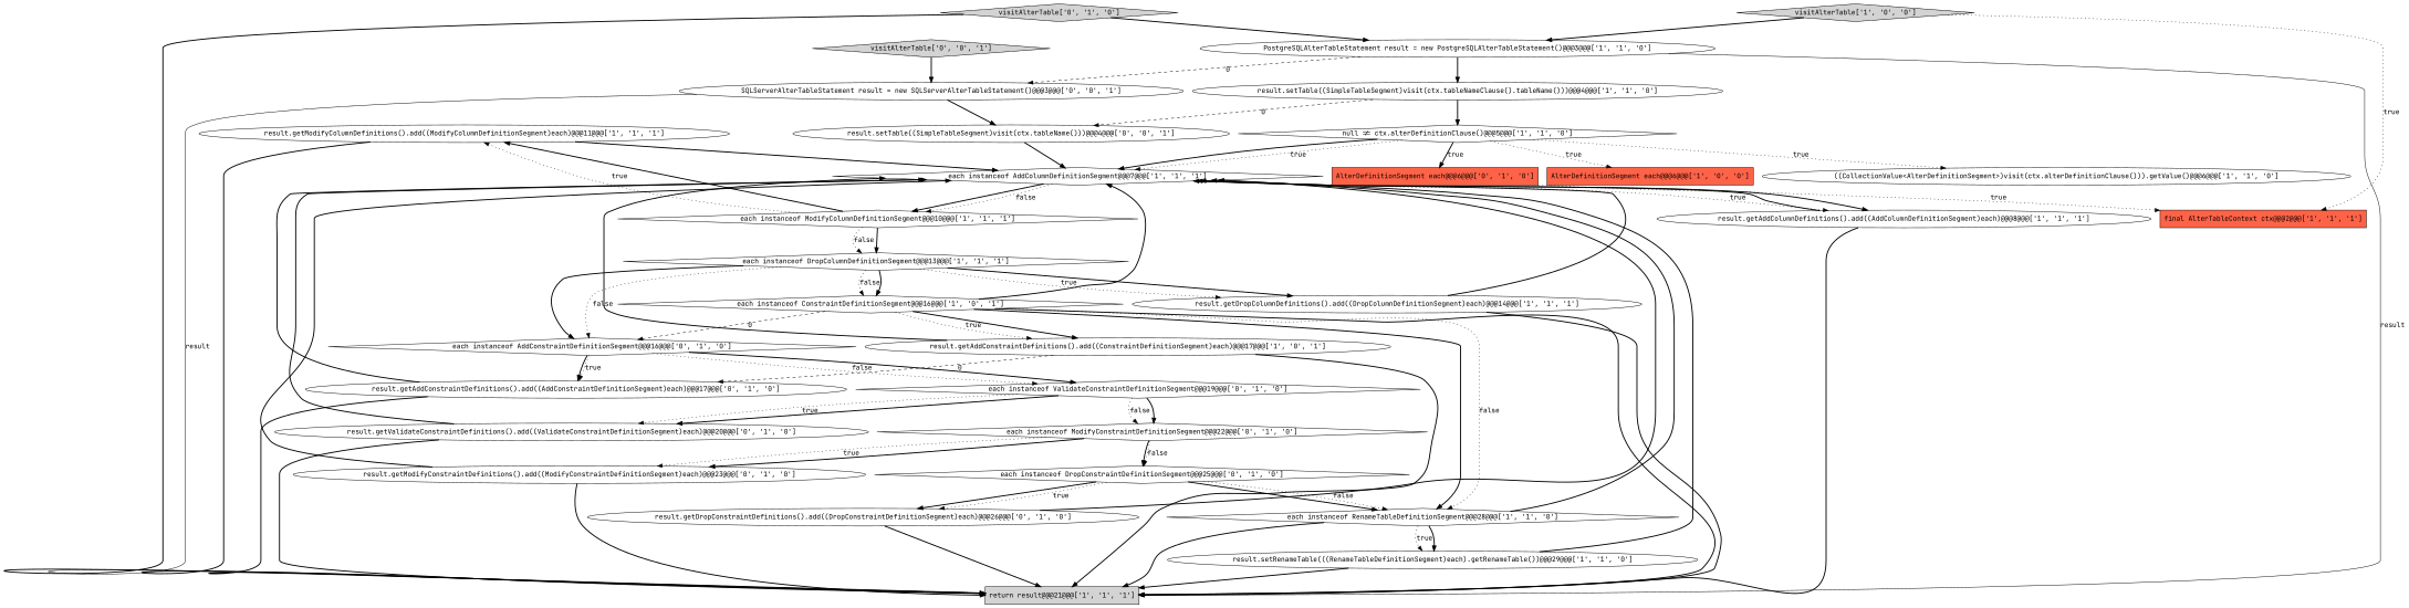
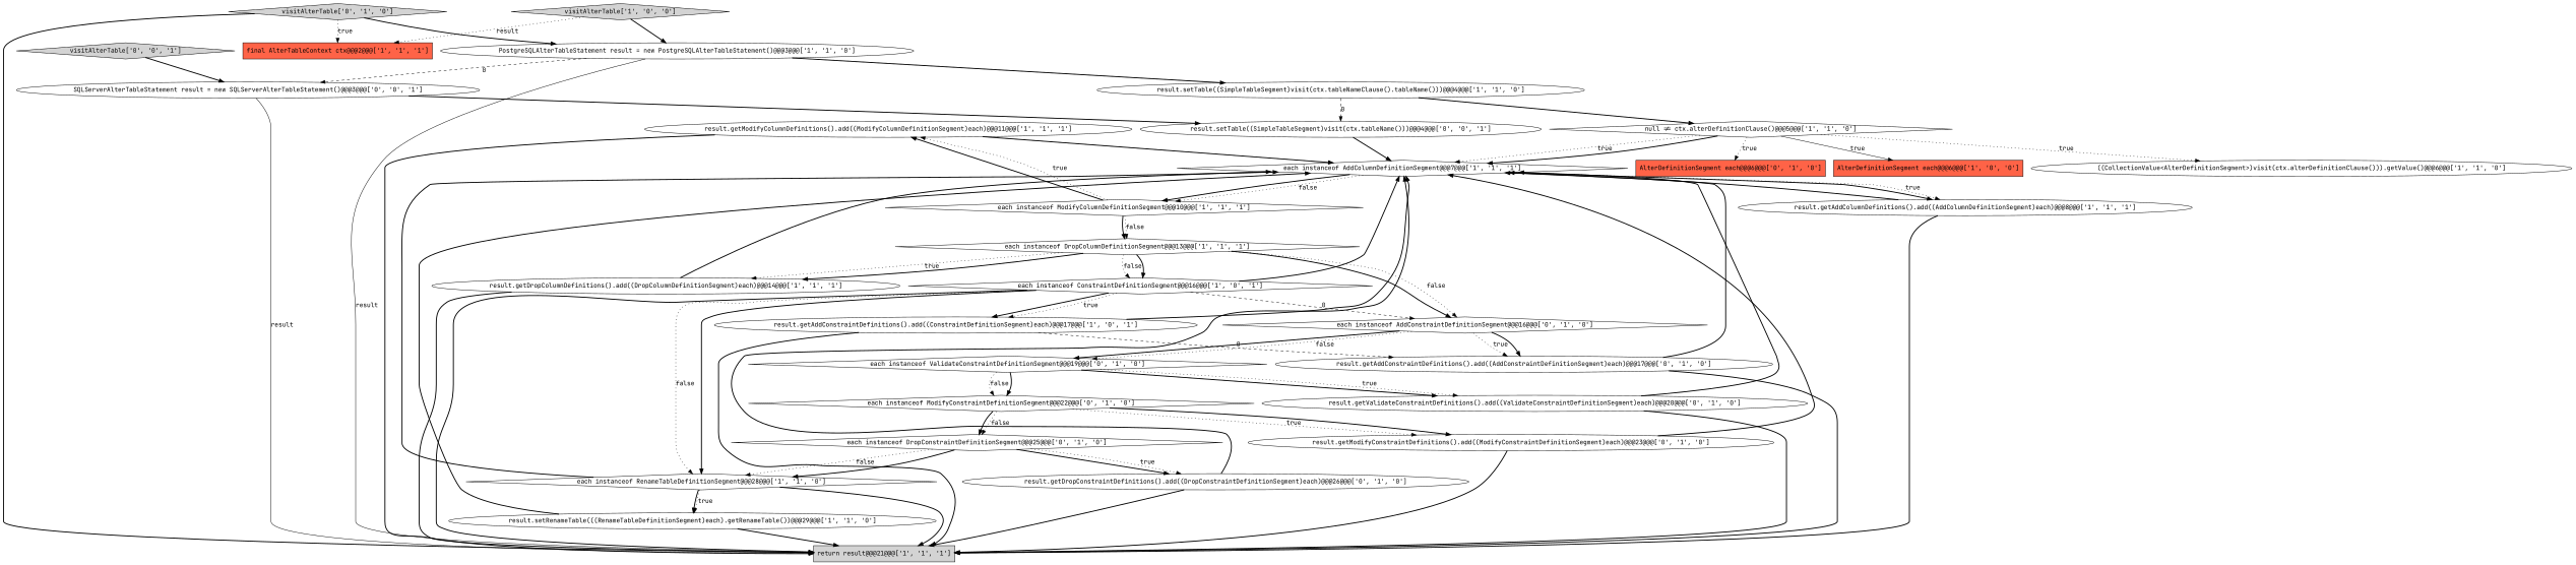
  digraph {
    fontname="JetBrains Mono"
    node [fillcolor=white fontname="JetBrains Mono" shape=ellipse style=filled]
    edge [fontname="JetBrains Mono" style=bold]
    n1 [label="result.getModifyColumnDefinitions().add((ModifyColumnDefinitionSegment)each)@@@11@@@['1', '1', '1']"]
    n2 [label="each instanceof AddColumnDefinitionSegment@@@7@@@['1', '1', '1']" shape=diamond]
    n3 [fillcolor=lightgray label="return result@@@21@@@['1', '1', '1']" shape=box]
    n4 [label="each instanceof ModifyColumnDefinitionSegment@@@10@@@['1', '1', '1']" shape=diamond]
    n5 [label="result.getAddColumnDefinitions().add((AddColumnDefinitionSegment)each)@@@8@@@['1', '1', '1']"]
    n6 [label="result.setTable((SimpleTableSegment)visit(ctx.tableName()))@@@4@@@['0', '0', '1']"]
    n7 [label="result.getDropColumnDefinitions().add((DropColumnDefinitionSegment)each)@@@14@@@['1', '1', '1']"]
    n8 [label="null != ctx.alterDefinitionClause()@@@5@@@['1', '1', '0']" shape=diamond]
    n9 [label="((CollectionValue<AlterDefinitionSegment>)visit(ctx.alterDefinitionClause())).getValue()@@@6@@@['1', '1', '0']"]
    n10 [fillcolor=tomato label="AlterDefinitionSegment each@@@6@@@['0', '1', '0']" shape=box]
    n11 [fillcolor=tomato label="AlterDefinitionSegment each@@@6@@@['1', '0', '0']" shape=box]
    n12 [label="each instanceof ConstraintDefinitionSegment@@@16@@@['1', '0', '1']" shape=diamond]
    n13 [label="each instanceof RenameTableDefinitionSegment@@@28@@@['1', '1', '0']" shape=diamond]
    n14 [label="result.getAddConstraintDefinitions().add((ConstraintDefinitionSegment)each)@@@17@@@['1', '0', '1']"]
    n15 [label="each instanceof AddConstraintDefinitionSegment@@@16@@@['0', '1', '0']" shape=diamond]
    n16 [label="result.setRenameTable(((RenameTableDefinitionSegment)each).getRenameTable())@@@29@@@['1', '1', '0']"]
    n17 [label="result.getAddConstraintDefinitions().add((AddConstraintDefinitionSegment)each)@@@17@@@['0', '1', '0']"]
    n18 [label="each instanceof ValidateConstraintDefinitionSegment@@@19@@@['0', '1', '0']" shape=diamond]
    n19 [label="result.getValidateConstraintDefinitions().add((ValidateConstraintDefinitionSegment)each)@@@20@@@['0', '1', '0']"]
    n20 [label="each instanceof ModifyConstraintDefinitionSegment@@@22@@@['0', '1', '0']" shape=diamond]
    n21 [label="result.getModifyConstraintDefinitions().add((ModifyConstraintDefinitionSegment)each)@@@23@@@['0', '1', '0']"]
    n22 [label="each instanceof DropConstraintDefinitionSegment@@@25@@@['0', '1', '0']" shape=diamond]
    n23 [label="result.getDropConstraintDefinitions().add((DropConstraintDefinitionSegment)each)@@@26@@@['0', '1', '0']"]
    n24 [label="PostgreSQLAlterTableStatement result = new PostgreSQLAlterTableStatement()@@@3@@@['1', '1', '0']"]
    n25 [label="SQLServerAlterTableStatement result = new SQLServerAlterTableStatement()@@@3@@@['0', '0', '1']"]
    n26 [label="result.setTable((SimpleTableSegment)visit(ctx.tableNameClause().tableName()))@@@4@@@['1', '1', '0']"]
    n27 [label="each instanceof DropColumnDefinitionSegment@@@13@@@['1', '1', '1']" shape=diamond]
    n28 [fillcolor=tomato label="final AlterTableContext ctx@@@2@@@['1', '1', '1']" shape=box]
    n29 [fillcolor=lightgray label="visitAlterTable['0', '0', '1']" shape=diamond]
    n30 [fillcolor=lightgray label="visitAlterTable['0', '1', '0']" shape=diamond]
    n31 [fillcolor=lightgray label="visitAlterTable['1', '0', '0']" shape=diamond]
    n1 -> n2
    n1 -> n3
    n2 -> n4
    n2 -> n4 [label=false style=dotted]
    n2 -> n5
    n2 -> n5 [label=true style=dotted]
    n4 -> n1
    n4 -> n1 [label=true style=dotted]
    n4 -> n27
    n4 -> n27 [label=false style=dotted]
    n5 -> n2
    n5 -> n3
    n6 -> n2
    n7 -> n2
    n7 -> n3
    n8 -> n2 [label=true style=dotted]
    n8 -> n2
    n8 -> n9 [label=true style=dotted]
-   n8 -> n10 [label=true]
-   n8 -> n11 [label=true style=dotted]
+   n8 -> n10 [label=true style=dotted]
+   n8 -> n11 [label=true style=solid]
    n12 -> n2
    n12 -> n3
    n12 -> n13
    n12 -> n13 [label=false style=dotted]
    n12 -> n14
    n12 -> n14 [label=true style=dotted]
    n12 -> n15 [label=0 style=dashed]
    n13 -> n2
    n13 -> n3
    n13 -> n16 [label=true style=dotted]
    n13 -> n16
    n14 -> n2
    n14 -> n3
    n14 -> n17 [label=0 style=dashed]
    n15 -> n17 [label=true style=dotted]
    n15 -> n17
    n15 -> n18
    n15 -> n18 [label=false style=dotted]
    n16 -> n2
    n16 -> n3
    n17 -> n2
    n17 -> n3
    n18 -> n19
    n18 -> n19 [label=true style=dotted]
    n18 -> n20
    n18 -> n20 [label=false style=dotted]
    n19 -> n2
    n19 -> n3
    n20 -> n21 [label=true style=dotted]
    n20 -> n21
    n20 -> n22 [label=false style=dotted]
    n20 -> n22
    n21 -> n2
    n21 -> n3
    n22 -> n13
    n22 -> n13 [label=false style=dotted]
    n22 -> n23
    n22 -> n23 [label=true style=dotted]
    n23 -> n2
    n23 -> n3
    n24 -> n3 [label=result style=solid]
    n24 -> n25 [label=0 style=dashed]
    n24 -> n26
    n25 -> n3 [label=result style=solid]
    n25 -> n6
    n26 -> n6 [label=0 style=dashed]
    n26 -> n8
    n27 -> n7 [label=true style=dotted]
    n27 -> n7
    n27 -> n12 [label=false style=dotted]
    n27 -> n12
    n27 -> n15
    n27 -> n15 [label=false style=dotted]
    n29 -> n25
    n30 -> n3
    n30 -> n24
-   n10 -> n28 [label=true style=dotted]
+   n30 -> n28 [label=true style=dotted]
    n31 -> n24
-   n31 -> n28 [label=true style=dotted]
+   n31 -> n28 [label=result style=dotted]
  }
